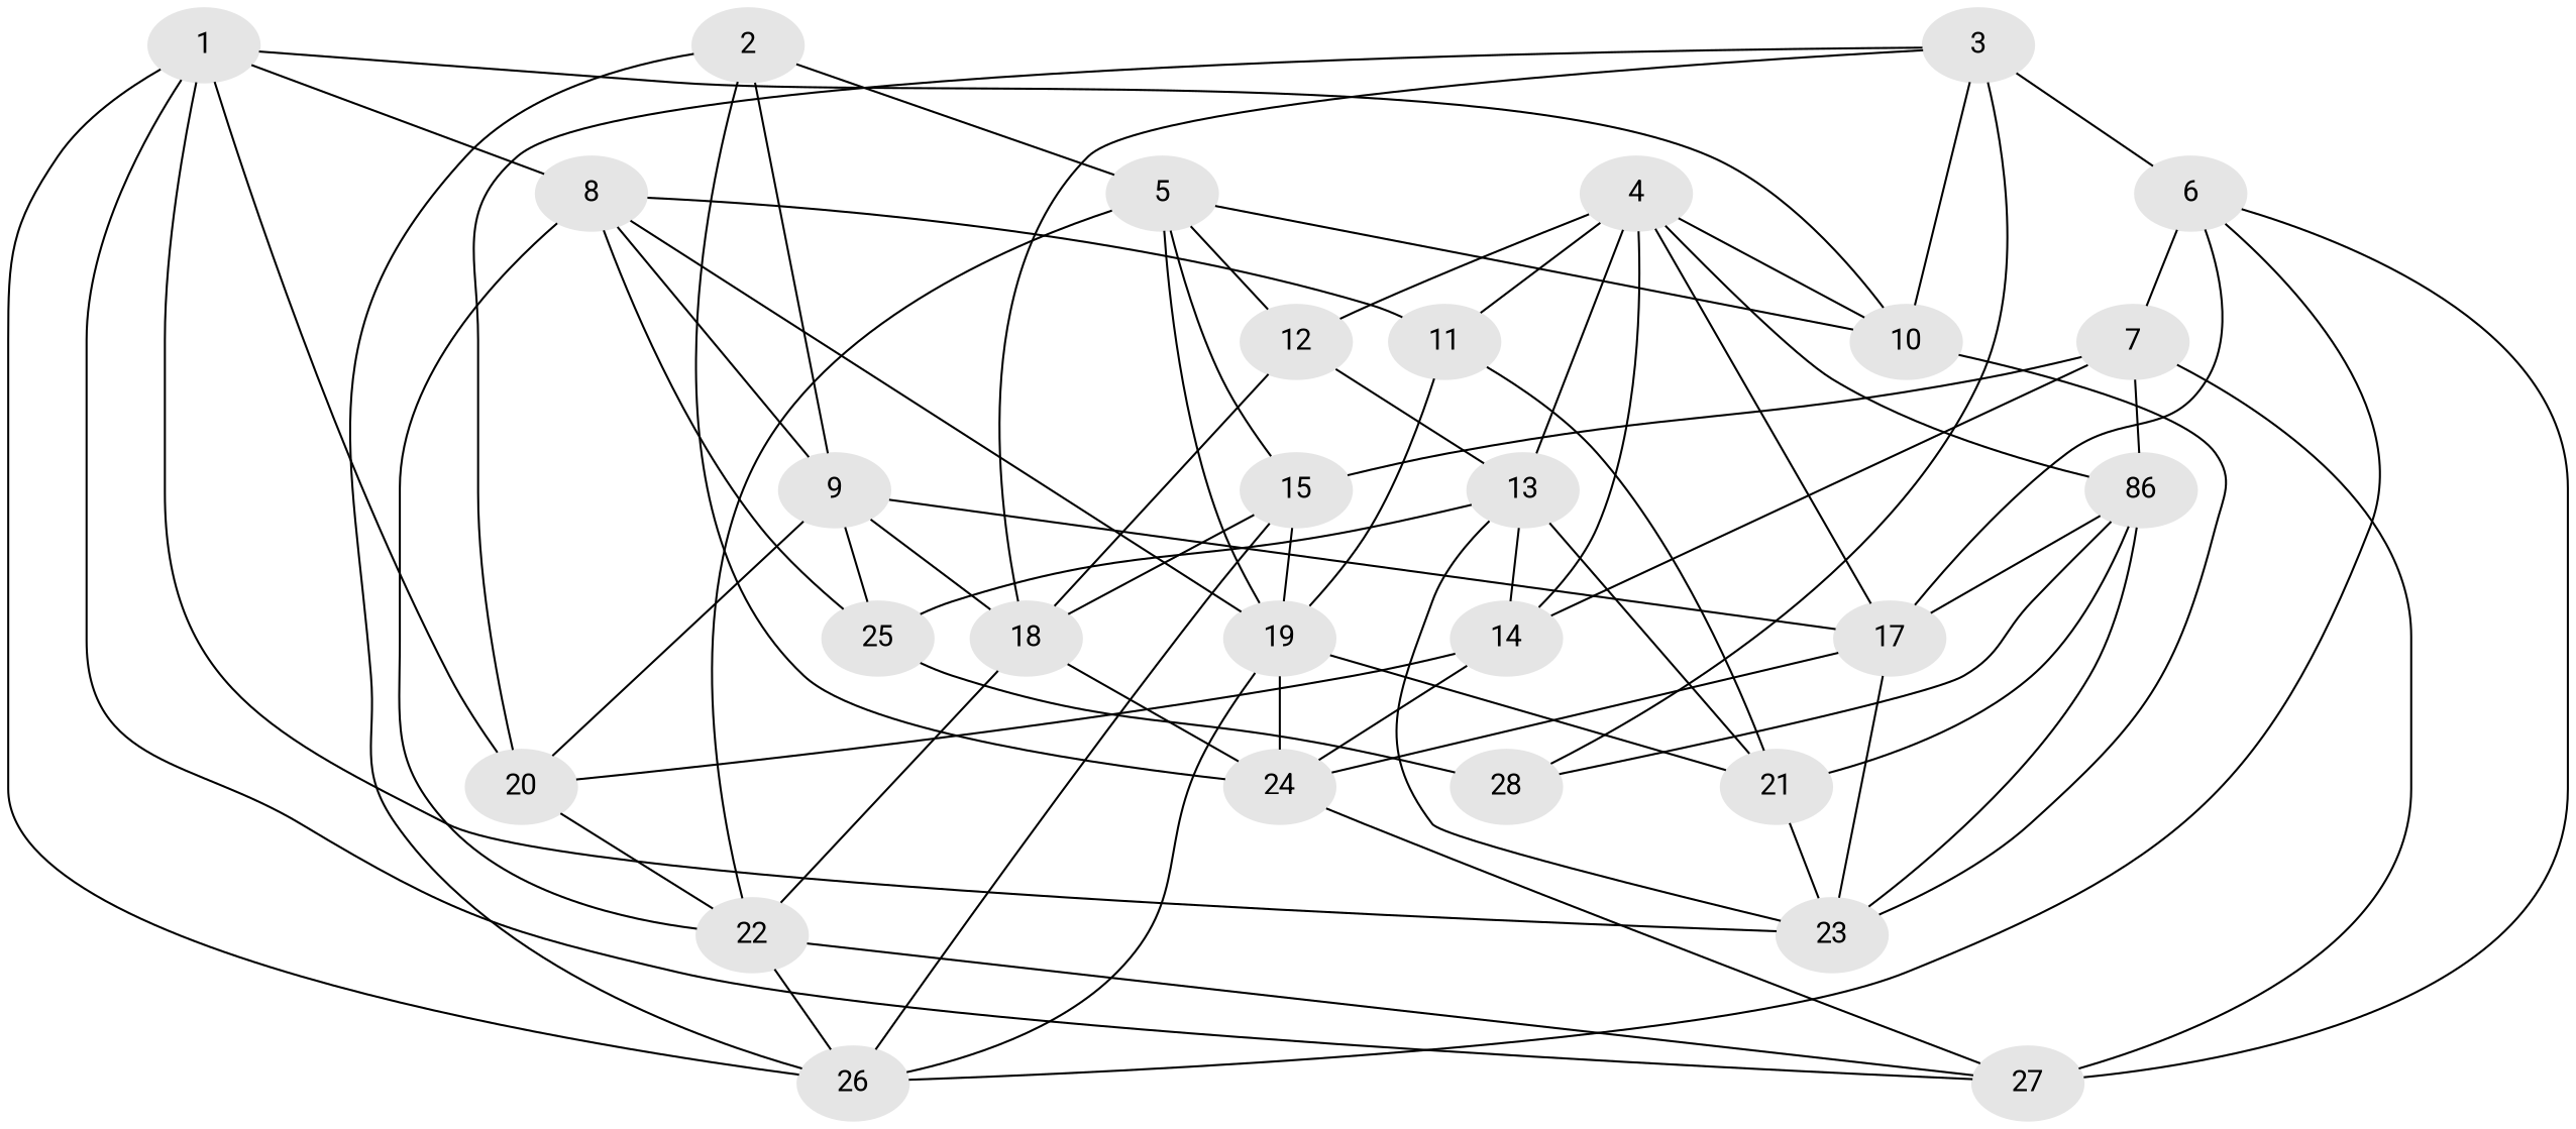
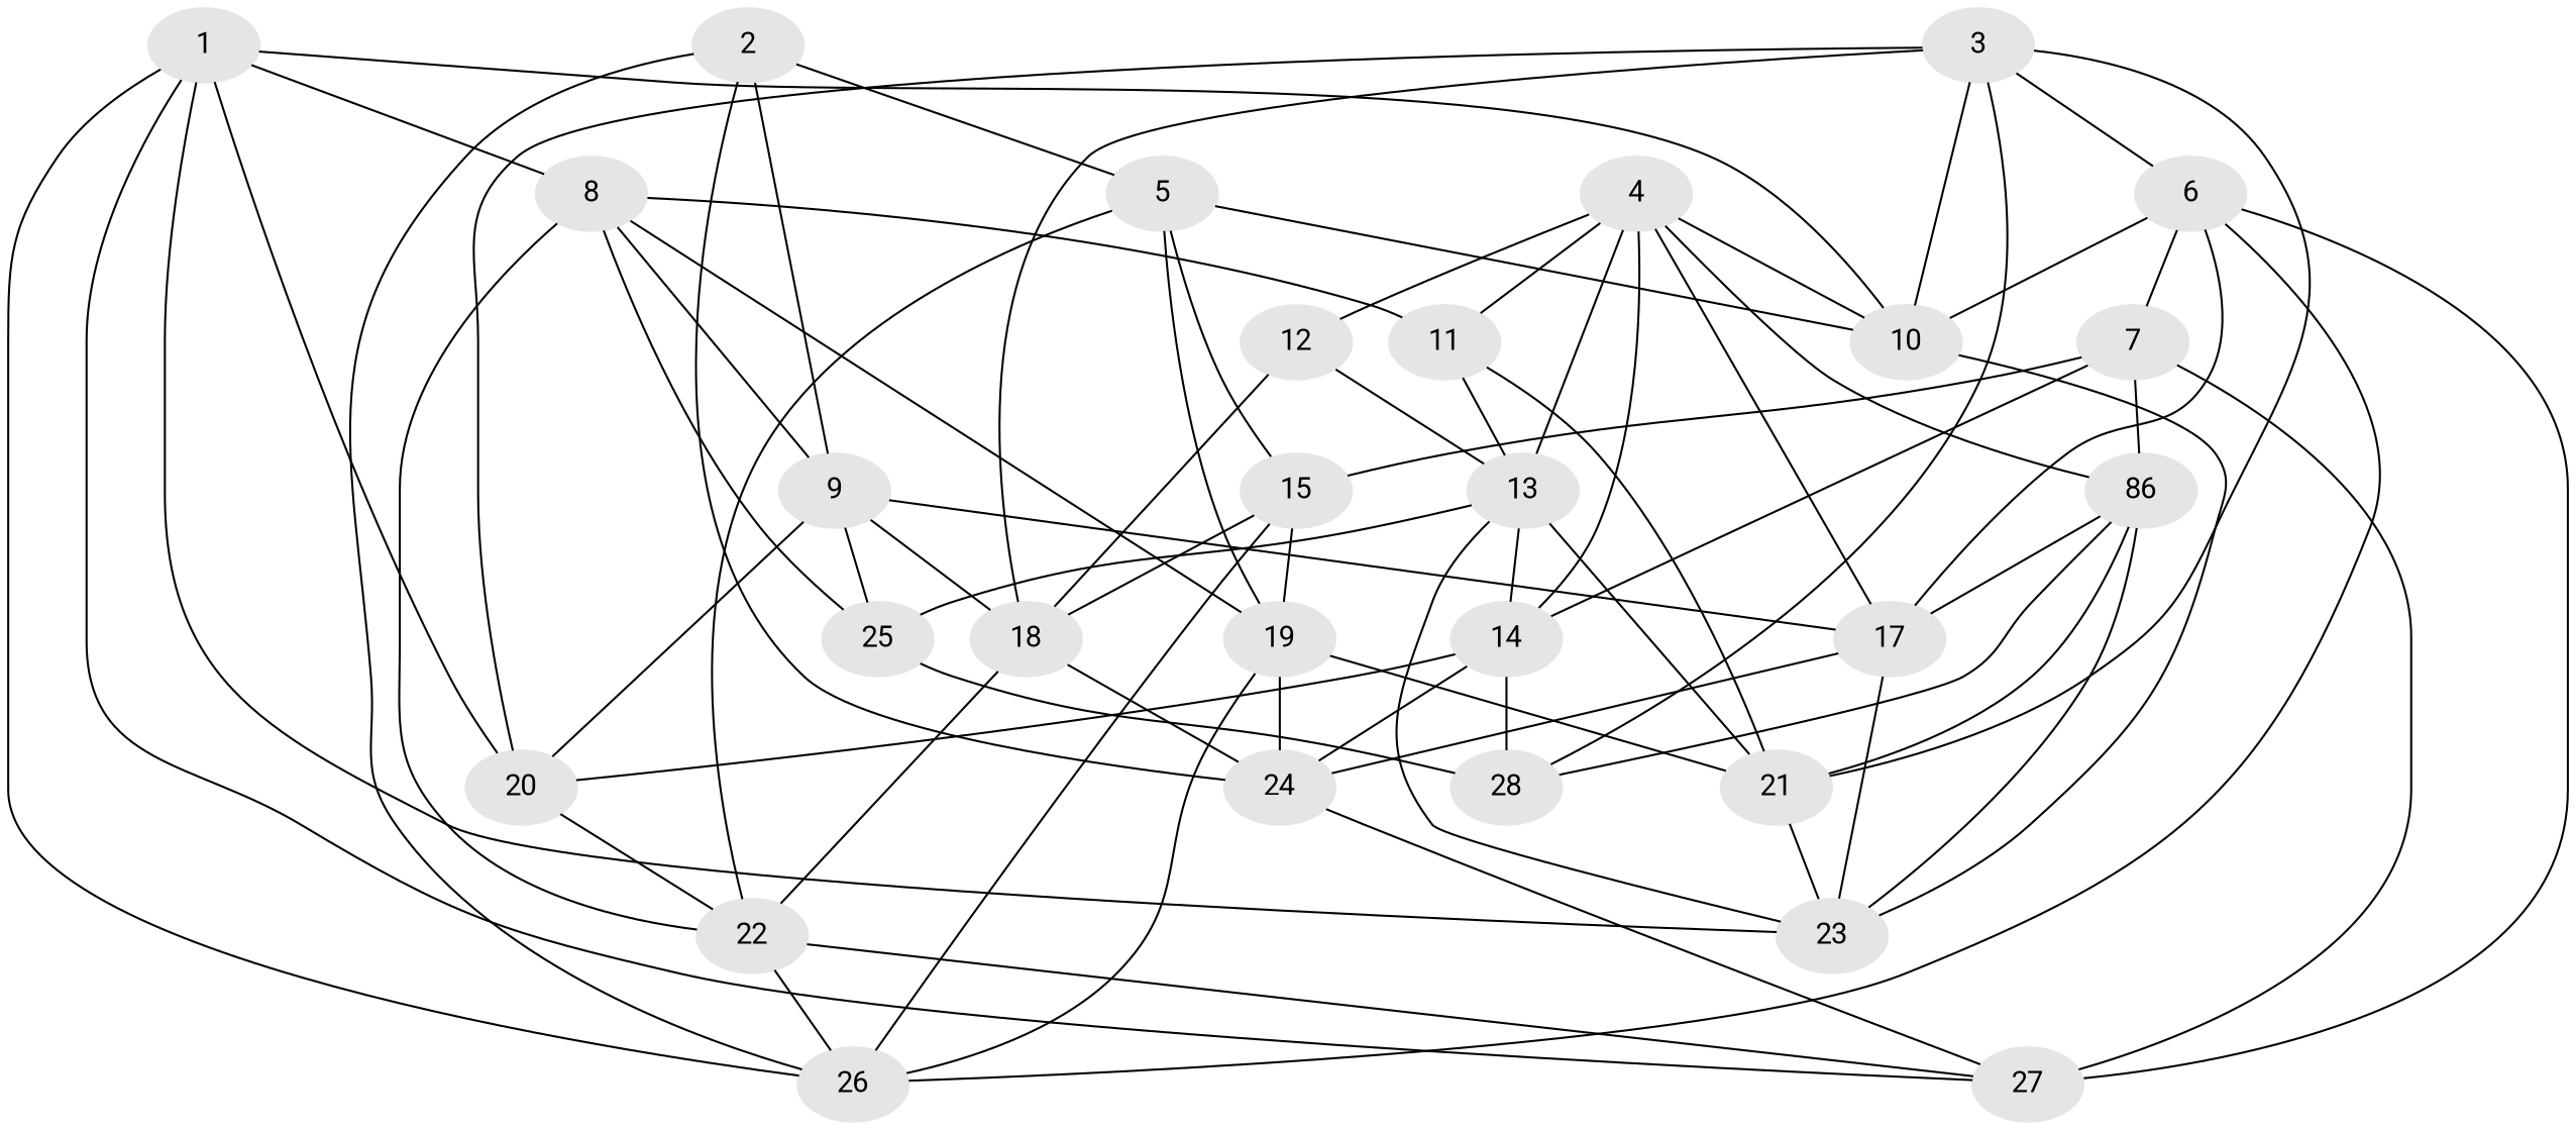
  graph {
    fontname=Roboto
    node [color=gray90 fontname=Roboto style=filled]
    edge [fontname=Roboto weight=1.0]
    1
    8
    10
    20
    23
    26
    27
    9
    11
    22
    19
    25
    2
    5
    24
    12
    15
    18
    17
    3
    6
    21
    28
    7
    4
    13
    14
    n28 [label=86]
    1 -- 8
    1 -- 10
    1 -- 20
    1 -- 23
    1 -- 26
    1 -- 27
    8 -- 9
    8 -- 11
    8 -- 22
    8 -- 19
    8 -- 25
    10 -- 23
    20 -- 22
    9 -- 20
    9 -- 25
    9 -- 18
    9 -- 17
-   11 -- 19
+   11 -- 13
    11 -- 21
    22 -- 26
    22 -- 27
    19 -- 26
    19 -- 24
    19 -- 21
    25 -- 28 [weight=3.0]
    2 -- 26
    2 -- 9
    2 -- 5
    2 -- 24
    5 -- 10
    5 -- 22
    5 -- 19
-   5 -- 12
    5 -- 15
    24 -- 27
    12 -- 18
    12 -- 13
    15 -- 26
    15 -- 19
    15 -- 18
    18 -- 22
    18 -- 24
    17 -- 23
    17 -- 24
    3 -- 10
    3 -- 20
    3 -- 18
    3 -- 6
+   3 -- 21
    3 -- 28
+   6 -- 10
    6 -- 26
    6 -- 27
    6 -- 17
    6 -- 7
    21 -- 23
    7 -- 27 [weight=2.0]
    7 -- 15
    7 -- 14
    7 -- n28
    4 -- 10
    4 -- 11
    4 -- 12
    4 -- 17
    4 -- 13
    4 -- 14
    4 -- n28
    13 -- 23
    13 -- 25
    13 -- 21
    13 -- 14
    14 -- 20
    14 -- 24
+   14 -- 28
    n28 -- 23
    n28 -- 17
    n28 -- 21
    n28 -- 28
  }
